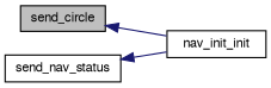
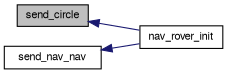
  digraph {
    rankdir=LR
    node [color=black fillcolor=white fontname=FreeSans fontsize=10 shape=record style=filled]
    edge [color=midnightblue dir=back fontname=FreeSans fontsize=10 labelfontname=FreeSans labelfontsize=10 style=solid]
    n1 [fillcolor=grey75 fontcolor=black height=0.2 label=send_circle width=0.4]
-   n2 [height=0.2 label=nav_init_init width=0.4]
-   n3 [height=0.2 label=send_nav_status width=0.4]
+   n2 [height=0.2 label=nav_rover_init width=0.4]
+   n3 [height=0.2 label=send_nav_nav width=0.4]
    n1 -> n2
    n3 -> n2
  }
